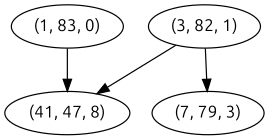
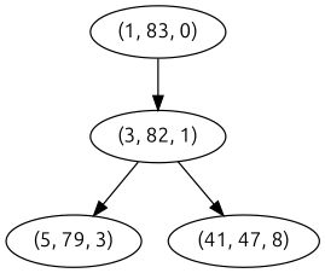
  digraph {
    fontname=Ubuntu
    node [fontname=Ubuntu]
    edge [fontname=Ubuntu]
    "(1, 83, 0)"
    "(3, 82, 1)"
-   "(5, 79, 3)" [label="(7, 79, 3)"]
+   "(5, 79, 3)"
    "(41, 47, 8)"
-   "(1, 83, 0)" -> "(41, 47, 8)"
+   "(1, 83, 0)" -> "(3, 82, 1)"
    "(3, 82, 1)" -> "(5, 79, 3)"
    "(3, 82, 1)" -> "(41, 47, 8)"
  }
